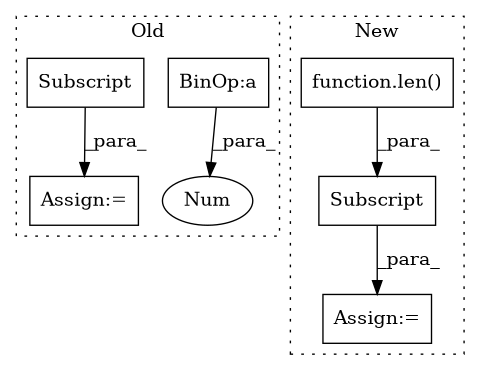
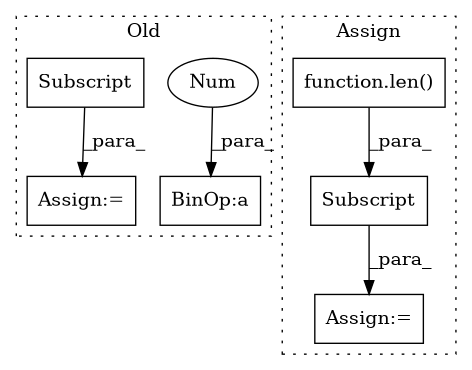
  digraph {
    node [a=63 l=3 shape=box]
    n1 [a=82 label="BinOp:a" s=10994]
    n2 [a=76 l=1 label=Num s=10997 shape=ellipse]
    n3 [l="27,0" label=Subscript s="10974,0"]
    n4 [a=68 label="Assign:=" s=10971]
    n5 [l="27,0" label=Subscript s="11054,0"]
    n6 [a=68 label="Assign:=" s=11051]
    n7 [a=75 l="4,1" label="function.len()" s="11059,11073"]
    subgraph cluster_1 {
      label=Old
      style=dotted
      n1
      n2
      n3
      n4
    }
    subgraph cluster_2 {
-     label=New
+     label=Assign
      style=dotted
      n5
      n6
      n7
    }
-   n1 -> n2 [label=_para_]
+   n2 -> n1 [label=_para_]
    n3 -> n4 [label=_para_]
    n5 -> n6 [label=_para_]
    n7 -> n5 [label=_para_]
  }
